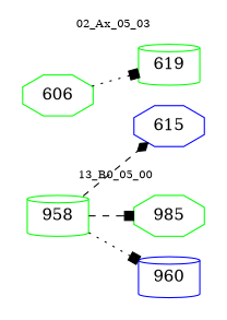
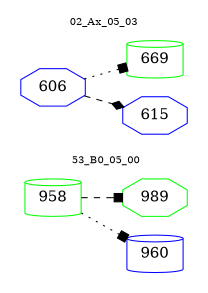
  digraph {
    fontname="DejaVu Serif"
    rankdir=LR
    node [color=green fontname="DejaVu Serif" shape=octagon]
    edge [arrowhead=box color=black fontname="DejaVu Serif" style=dashed]
-   n1 [label=606]
+   n1 [color=blue label=606]
    n2 [color=blue label=615]
-   n3 [label=619 shape=cylinder]
+   n3 [label=669 shape=cylinder]
    n4 [label=958 shape=cylinder]
    n5 [color=blue label=960 shape=cylinder]
-   n6 [label=985]
+   n6 [label=989]
    subgraph cluster_1 {
      color=white
      fontsize=10
      label="02_Ax_05_03"
      n1
      n2
      n3
    }
    subgraph cluster_2 {
      color=white
      fontsize=10
-     label="13_B0_05_00"
+     label="53_B0_05_00"
      n4
      n5
      n6
    }
-   n4 -> n2 [arrowhead=diamond]
+   n1 -> n2 [arrowhead=diamond]
    n1 -> n3 [style=dotted]
    n4 -> n5 [style=dotted]
    n4 -> n6
  }
